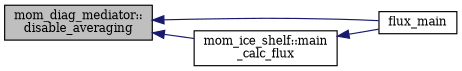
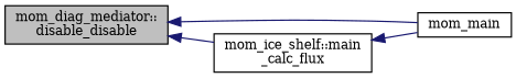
  digraph {
    fontname="DejaVu Serif"
    rankdir=LR
    node [color=black fillcolor=white fontname="DejaVu Serif" fontsize=10 shape=record style=filled]
    edge [color=midnightblue dir=back fontname="DejaVu Serif" fontsize=10 labelfontname=Helvetica labelfontsize=10 style=solid]
-   n1 [fillcolor=grey75 fontcolor=black height=0.2 label="mom_diag_mediator::\ldisable_averaging" width=0.4]
-   n2 [height=0.2 label=flux_main width=0.4]
+   n1 [fillcolor=grey75 fontcolor=black height=0.2 label="mom_diag_mediator::\ldisable_disable" width=0.4]
+   n2 [height=0.2 label=mom_main width=0.4]
    n3 [height=0.2 label="mom_ice_shelf::main\l_calc_flux" width=0.4]
    n1 -> n2
    n1 -> n3
    n3 -> n2
  }
